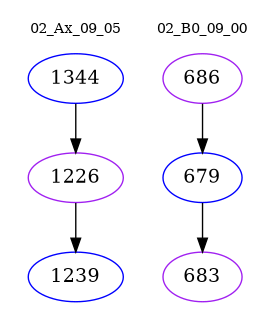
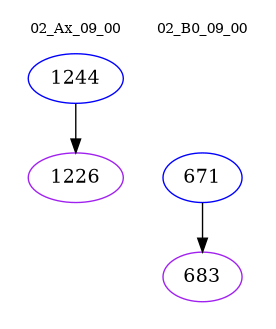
  digraph {
    node [color=blue]
    edge [color=black]
-   n1 [label=1344]
+   n1 [label=1244]
    n2 [color=purple label=1226]
-   n3 [label=1239]
-   n4 [color=purple label=686]
-   n5 [label=679]
+   n5 [label=671]
    n6 [color=purple label=683]
    subgraph cluster_1 {
      color=white
      fontsize=10
-     label="02_Ax_09_05"
+     label="02_Ax_09_00"
      n1
      n2
-     n3
    }
    subgraph cluster_2 {
      color=white
      fontsize=10
      label="02_B0_09_00"
-     n4
      n5
      n6
    }
    n1 -> n2
-   n2 -> n3
-   n4 -> n5
    n5 -> n6
  }
